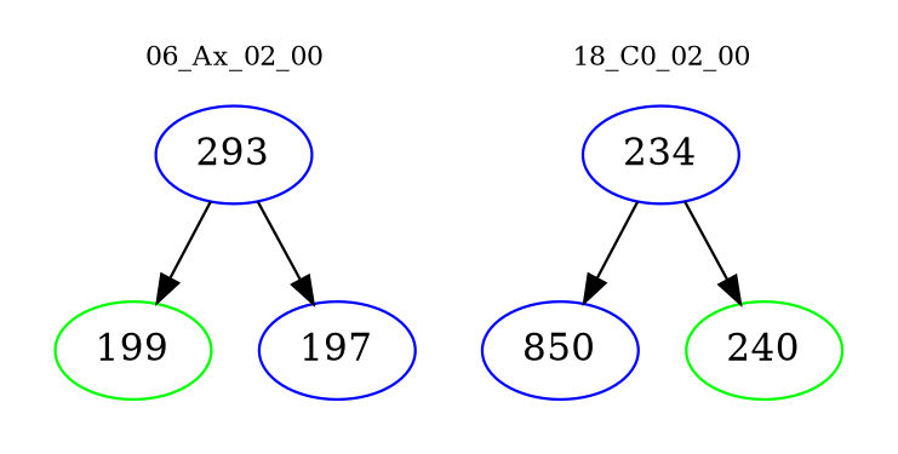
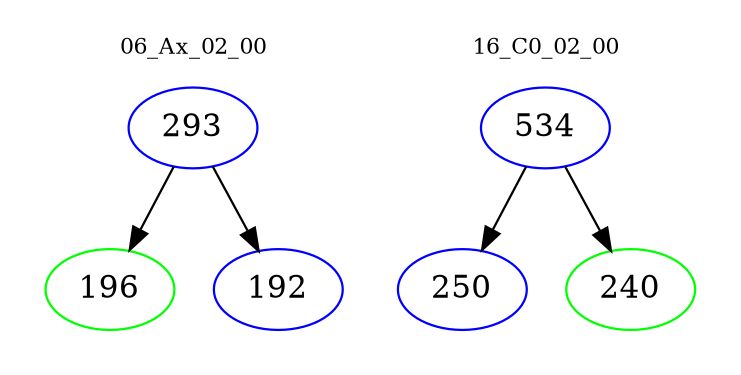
  digraph {
    fontname="DejaVu Serif"
    node [color=blue fontname="DejaVu Serif"]
    edge [color=black fontname="DejaVu Serif"]
    n1 [label=293]
-   n2 [color=green label=199]
-   n3 [label=197]
-   n4 [label=234]
-   n5 [label=850]
+   n2 [color=green label=196]
+   n3 [label=192]
+   n4 [label=534]
+   n5 [label=250]
    n6 [color=green label=240]
    subgraph cluster_1 {
      color=white
      fontsize=10
      label="06_Ax_02_00"
      n1
      n2
      n3
    }
    subgraph cluster_2 {
      color=white
      fontsize=10
-     label="18_C0_02_00"
+     label="16_C0_02_00"
      n4
      n5
      n6
    }
    n1 -> n2
    n1 -> n3
    n4 -> n5
    n4 -> n6
  }
